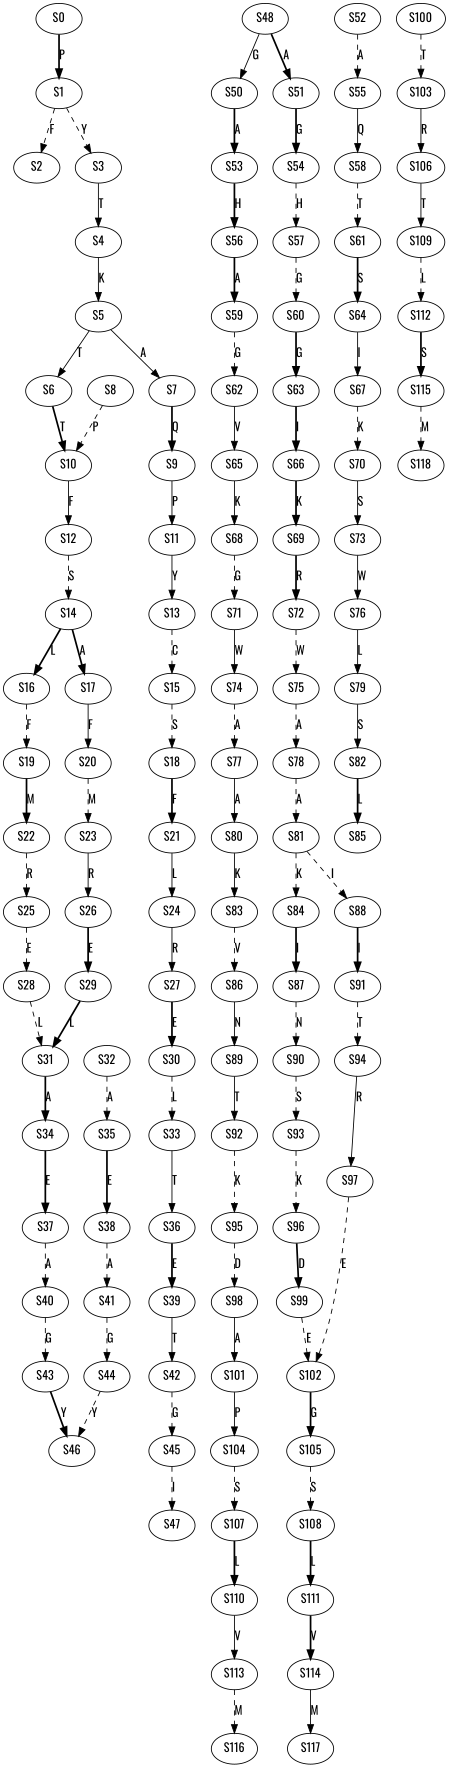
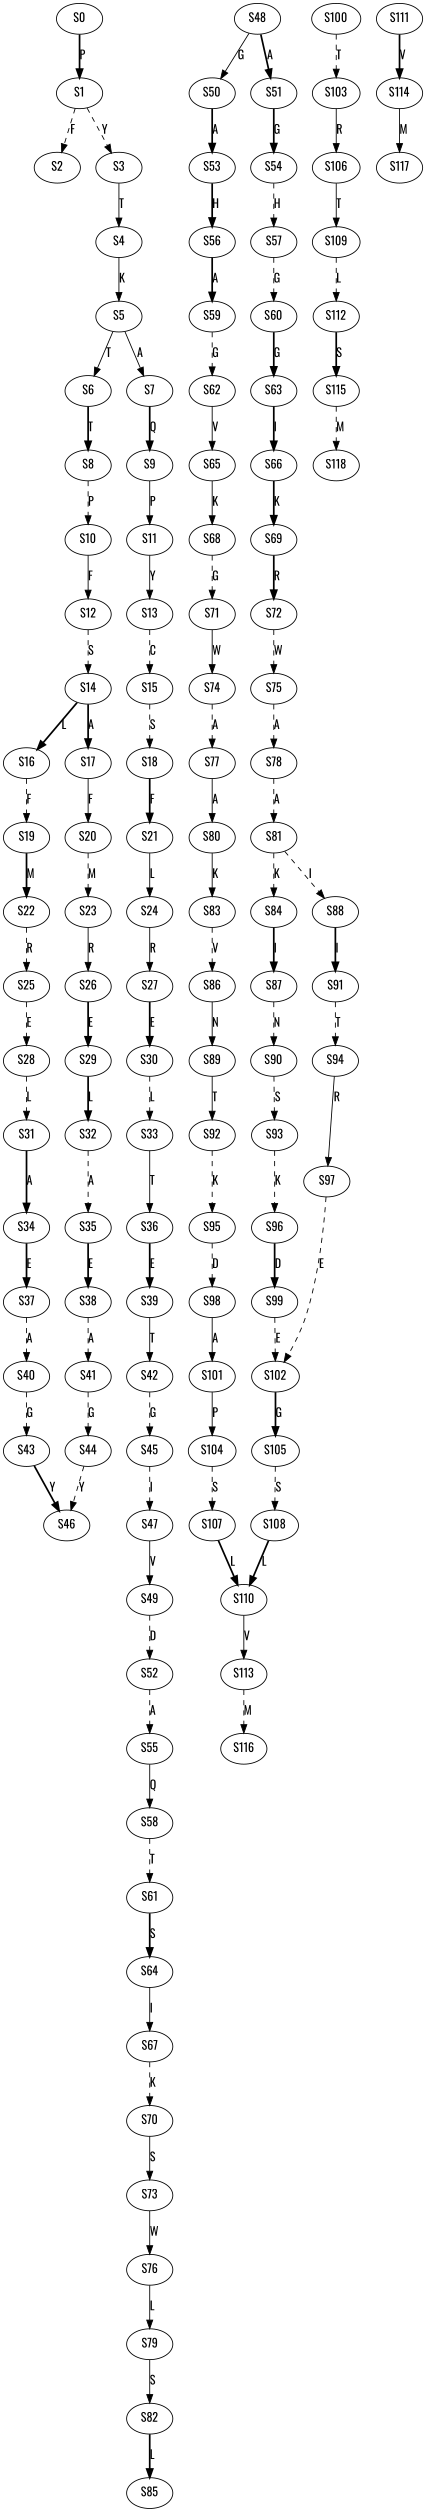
  strict digraph {
    fontname=Oswald
    node [fontname=Oswald]
    edge [fontname=Oswald style=dashed]
    S0
    S1
    S2
    S3
    S4
    S5
    S6
    S7
    S8
    S9
    S10
    S11
    S12
    S13
    S14
    S15
    S16
    S17
    S18
    S19
    S20
    S21
    S22
    S23
    S24
    S25
    S26
    S27
    S28
    S29
    S30
    S31
    S32
    S33
    S34
    S35
    S36
    S37
    S38
    S39
    S40
    S41
    S42
    S43
    S44
    S45
    S46
    S47
+   S49
    S48
    S50
    S51
    S52
    S53
    S54
    S55
    S56
    S57
    S58
    S59
    S60
    S61
    S62
    S63
    S64
    S65
    S66
    S67
    S68
    S69
    S70
    S71
    S72
    S73
    S74
    S75
    S76
    S77
    S78
    S79
    S80
    S81
    S82
    S83
    S84
    S88
    S85
    S86
    S87
    S89
    S90
    S91
    S92
    S93
    S94
    S95
    S96
    S97
    S98
    S99
    S102
    S101
    S100
    S103
    S104
    S105
    S106
    S107
    S108
    S109
    S110
    S111
    S112
    S113
    S114
    S115
    S116
    S117
    S118
    S0 -> S1 [label=P style=bold]
    S1 -> S2 [label=F]
    S1 -> S3 [label=Y]
    S3 -> S4 [label=T style=solid]
    S4 -> S5 [label=K style=solid]
    S5 -> S6 [label=T style=solid]
    S5 -> S7 [label=A style=solid]
-   S6 -> S10 [label=T style=bold]
+   S6 -> S8 [label=T style=bold]
    S7 -> S9 [label=Q style=bold]
    S8 -> S10 [label=P]
    S9 -> S11 [label=P style=solid]
    S10 -> S12 [label=F style=solid]
    S11 -> S13 [label=Y style=solid]
    S12 -> S14 [label=S]
    S13 -> S15 [label=C]
    S14 -> S16 [label=L style=bold]
    S14 -> S17 [label=A style=bold]
    S15 -> S18 [label=S]
    S16 -> S19 [label=F]
    S17 -> S20 [label=F style=solid]
    S18 -> S21 [label=F style=bold]
    S19 -> S22 [label=M style=bold]
    S20 -> S23 [label=M]
    S21 -> S24 [label=L style=solid]
    S22 -> S25 [label=R]
    S23 -> S26 [label=R style=solid]
    S24 -> S27 [label=R style=solid]
    S25 -> S28 [label=E]
    S26 -> S29 [label=E style=bold]
    S27 -> S30 [label=E style=bold]
    S28 -> S31 [label=L]
-   S29 -> S31 [label=L style=bold]
+   S29 -> S32 [label=L style=bold]
    S30 -> S33 [label=L]
    S31 -> S34 [label=A style=bold]
    S32 -> S35 [label=A]
    S33 -> S36 [label=T style=solid]
    S34 -> S37 [label=E style=bold]
    S35 -> S38 [label=E style=bold]
    S36 -> S39 [label=E style=bold]
    S37 -> S40 [label=A]
    S38 -> S41 [label=A]
    S39 -> S42 [label=T style=solid]
    S40 -> S43 [label=G]
    S41 -> S44 [label=G]
    S42 -> S45 [label=G]
    S43 -> S46 [label=Y style=bold]
    S44 -> S46 [label=Y]
    S45 -> S47 [label=I]
+   S47 -> S49 [label=V style=solid]
+   S49 -> S52 [label=D]
    S48 -> S50 [label=G style=solid]
    S48 -> S51 [label=A style=bold]
    S50 -> S53 [label=A style=bold]
    S51 -> S54 [label=G style=bold]
    S52 -> S55 [label=A]
    S53 -> S56 [label=H style=bold]
    S54 -> S57 [label=H]
    S55 -> S58 [label=Q style=solid]
    S56 -> S59 [label=A style=bold]
    S57 -> S60 [label=G]
    S58 -> S61 [label=T]
    S59 -> S62 [label=G]
    S60 -> S63 [label=G style=bold]
    S61 -> S64 [label=S style=bold]
    S62 -> S65 [label=V style=solid]
    S63 -> S66 [label=I style=bold]
    S64 -> S67 [label=I style=solid]
    S65 -> S68 [label=K style=solid]
    S66 -> S69 [label=K style=bold]
    S67 -> S70 [label=K]
    S68 -> S71 [label=G]
    S69 -> S72 [label=R style=bold]
    S70 -> S73 [label=S style=solid]
    S71 -> S74 [label=W style=solid]
    S72 -> S75 [label=W]
    S73 -> S76 [label=W style=solid]
    S74 -> S77 [label=A]
    S75 -> S78 [label=A]
    S76 -> S79 [label=L style=solid]
    S77 -> S80 [label=A style=solid]
    S78 -> S81 [label=A]
    S79 -> S82 [label=S style=solid]
    S80 -> S83 [label=K style=solid]
    S81 -> S84 [label=K]
    S81 -> S88 [label=I]
    S82 -> S85 [label=L style=bold]
    S83 -> S86 [label=V]
    S84 -> S87 [label=I style=bold]
    S88 -> S91 [label=I style=bold]
    S86 -> S89 [label=N style=solid]
    S87 -> S90 [label=N]
    S89 -> S92 [label=T style=solid]
    S90 -> S93 [label=S]
    S91 -> S94 [label=T]
    S92 -> S95 [label=K]
    S93 -> S96 [label=K]
    S94 -> S97 [label=R style=solid]
    S95 -> S98 [label=D]
    S96 -> S99 [label=D style=bold]
    S97 -> S102 [label=E]
    S98 -> S101 [label=A style=solid]
    S99 -> S102 [label=E]
    S102 -> S105 [label=G style=bold]
    S101 -> S104 [label=P style=solid]
    S100 -> S103 [label=T]
    S103 -> S106 [label=R style=solid]
    S104 -> S107 [label=S]
    S105 -> S108 [label=S]
    S106 -> S109 [label=T style=solid]
    S107 -> S110 [label=L style=bold]
-   S108 -> S111 [label=L style=bold]
+   S108 -> S110 [label=L style=bold]
    S109 -> S112 [label=L]
    S110 -> S113 [label=V style=solid]
    S111 -> S114 [label=V style=bold]
    S112 -> S115 [label=S style=bold]
    S113 -> S116 [label=M]
    S114 -> S117 [label=M style=solid]
    S115 -> S118 [label=M]
  }
